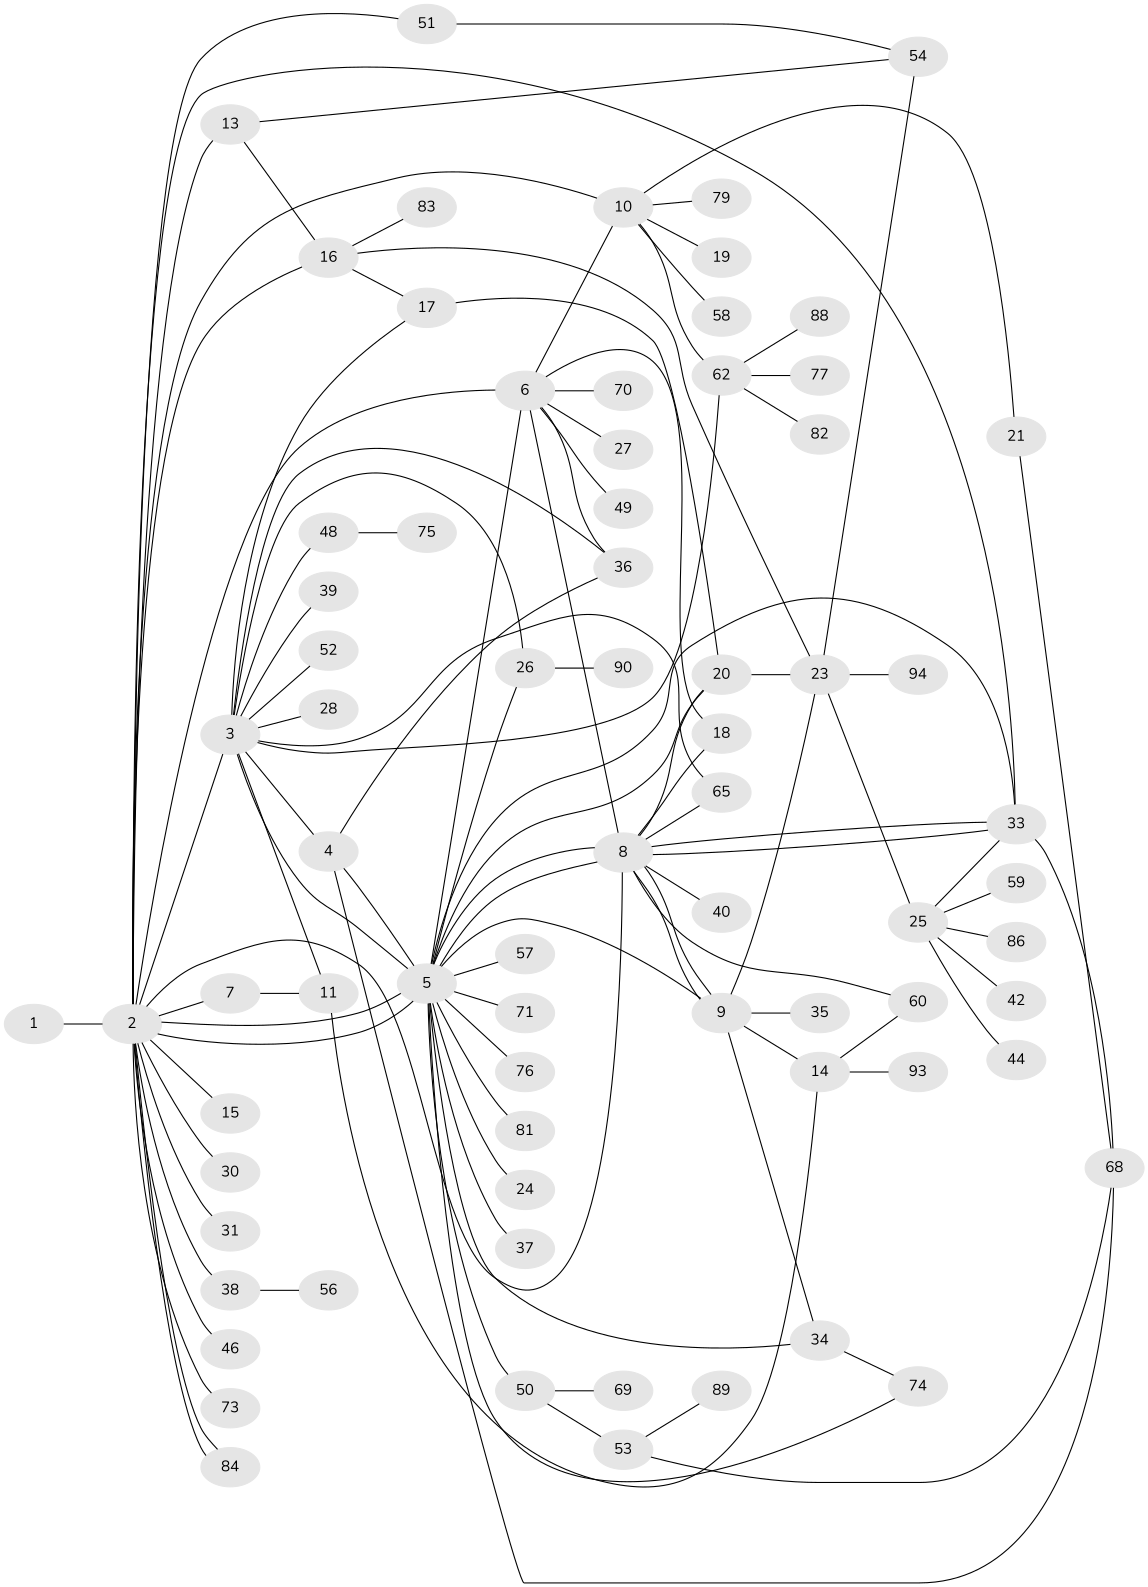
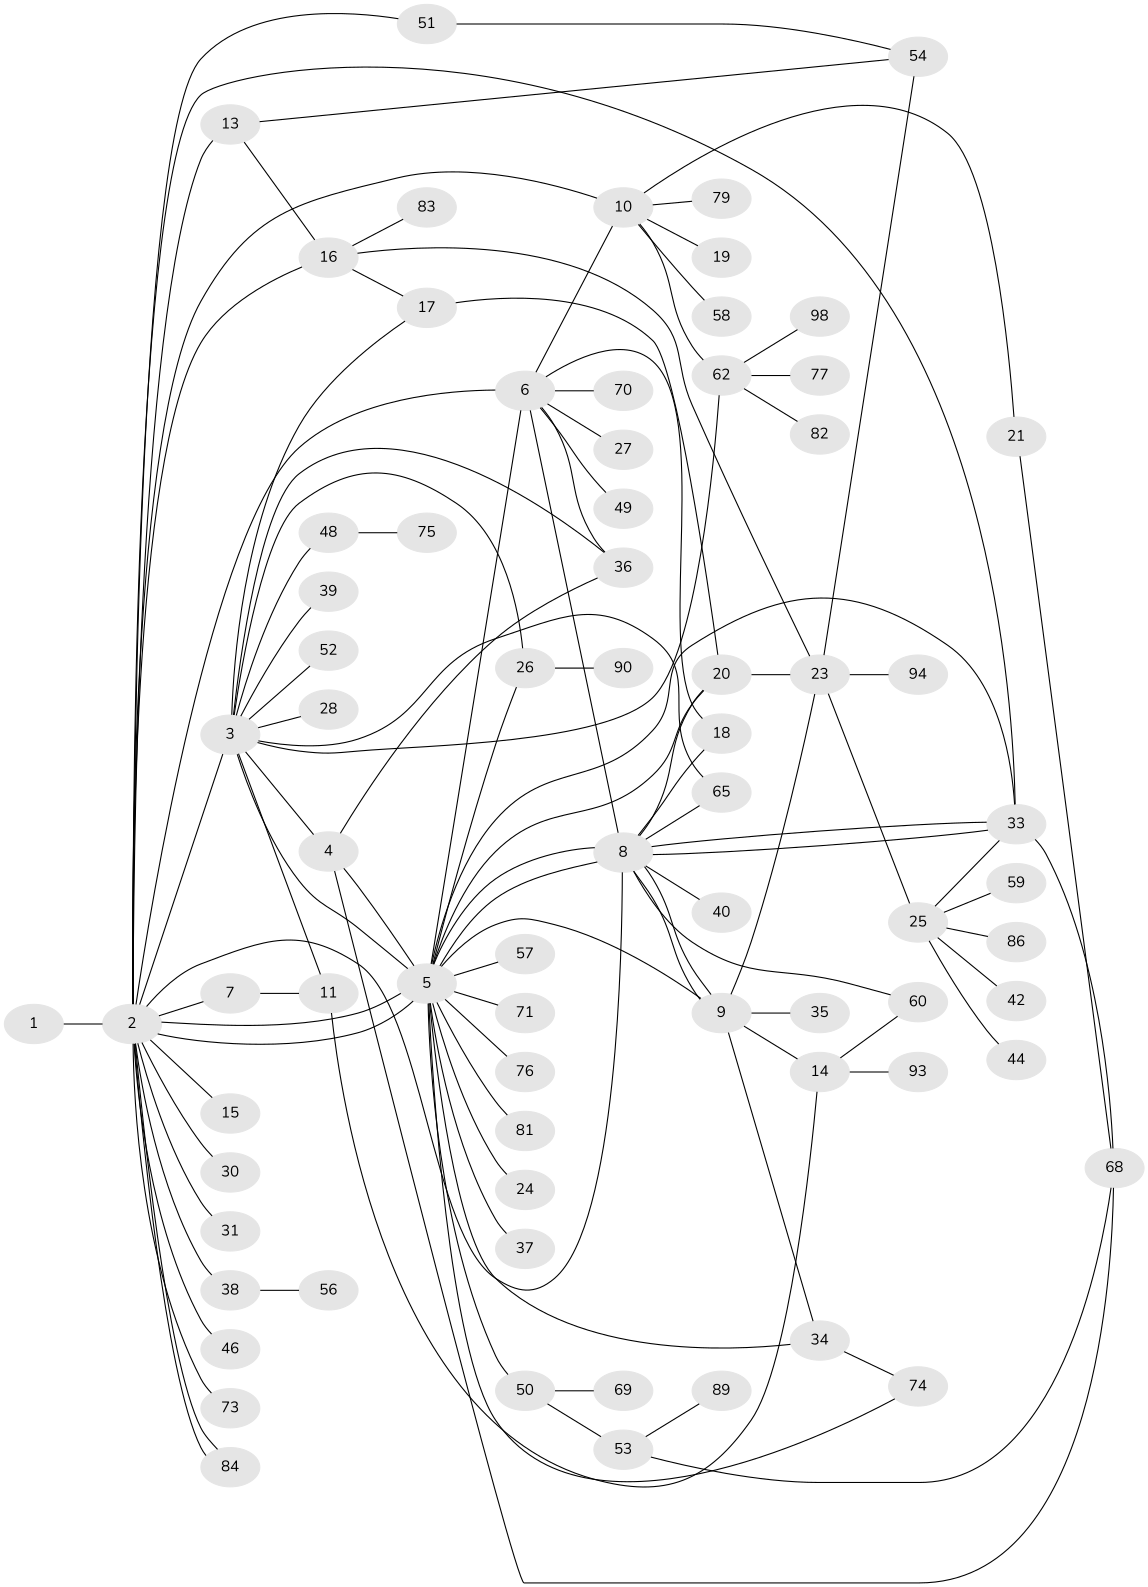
  graph {
    fontname=Nunito
    rankdir=LR
    node [color=gray90 fontname=Nunito style=filled]
    edge [fontname=Nunito]
    2 [super="+12"]
    3 [super="+85"]
    5 [super="+99"]
    6 [super="+87"]
    7 [super="+72"]
    8 [super="+64"]
    10 [super="+41"]
    13
    15
    16 [super="+95"]
    30
    31 [super="+97"]
    33
    38 [super="+43"]
    46
    51
    73
    84
    1
    4 [super="+55"]
    11
    17 [super="+78"]
    26
    28 [super="+63"]
    36 [super="+80"]
    39
    48
    52
    62 [super="+66"]
    65
    9 [super="+92"]
    20 [super="+88"]
    24
    34 [super="+45"]
    37
    50
    57
    71
    74
    76
    81
    18
    27
    49
    70
    40
    60 [super="+67"]
    19 [super="+61"]
    21 [super="+22"]
    58
    79
    54
    23 [super="+29"]
    83
    68
    56
    14 [super="+32"]
    90
    75
    77
    82
-   98 [label=88]
+   98
    35
    53 [super="+91"]
    69
    93
    25 [super="+47"]
    94
    42
    44
    59
    86
    89
    2 -- 3
    2 -- 5
    2 -- 5
    2 -- 6
    2 -- 7
    2 -- 8 [weight=2]
    2 -- 10
    2 -- 13
    2 -- 15
    2 -- 16
    2 -- 30
    2 -- 31
    2 -- 33
    2 -- 38
    2 -- 46
    2 -- 51
    2 -- 73
    2 -- 84
    2 -- 84
    3 -- 5 [weight=2]
    3 -- 4
    3 -- 11
    3 -- 17
    3 -- 26
    3 -- 28
    3 -- 36
    3 -- 39
    3 -- 48
    3 -- 52
    3 -- 62
    3 -- 65
    5 -- 6
    5 -- 8
    5 -- 8
    5 -- 33
    5 -- 26
    5 -- 9
    5 -- 20
    5 -- 24
    5 -- 34 [weight=2]
    5 -- 37
    5 -- 50
    5 -- 57
    5 -- 71
    5 -- 74
    5 -- 76
    5 -- 81
    6 -- 8
    6 -- 10
    6 -- 36
    6 -- 18
    6 -- 27
    6 -- 49
    6 -- 70
    7 -- 11
    8 -- 33
    8 -- 33
    8 -- 65
    8 -- 9
    8 -- 9
    8 -- 20
    8 -- 18
    8 -- 40
    8 -- 60
    10 -- 62
    10 -- 19
    10 -- 21
    10 -- 58
    10 -- 79
    13 -- 16
    13 -- 54
    16 -- 17
    16 -- 23
    16 -- 83
    33 -- 68
    38 -- 56
    51 -- 54
    1 -- 2
    4 -- 5
    4 -- 36
    4 -- 68
    11 -- 14
    17 -- 20
    26 -- 90
    48 -- 75
    62 -- 77
    62 -- 82
    62 -- 98
    9 -- 34
    9 -- 23
    9 -- 14
    9 -- 35
    20 -- 23
    34 -- 74
    50 -- 53
    50 -- 69
    21 -- 68
    23 -- 54
    23 -- 25
    23 -- 94
    14 -- 60
    14 -- 93
    53 -- 68
    53 -- 89
    25 -- 33
    25 -- 42
    25 -- 44
    25 -- 59
    25 -- 86
  }
